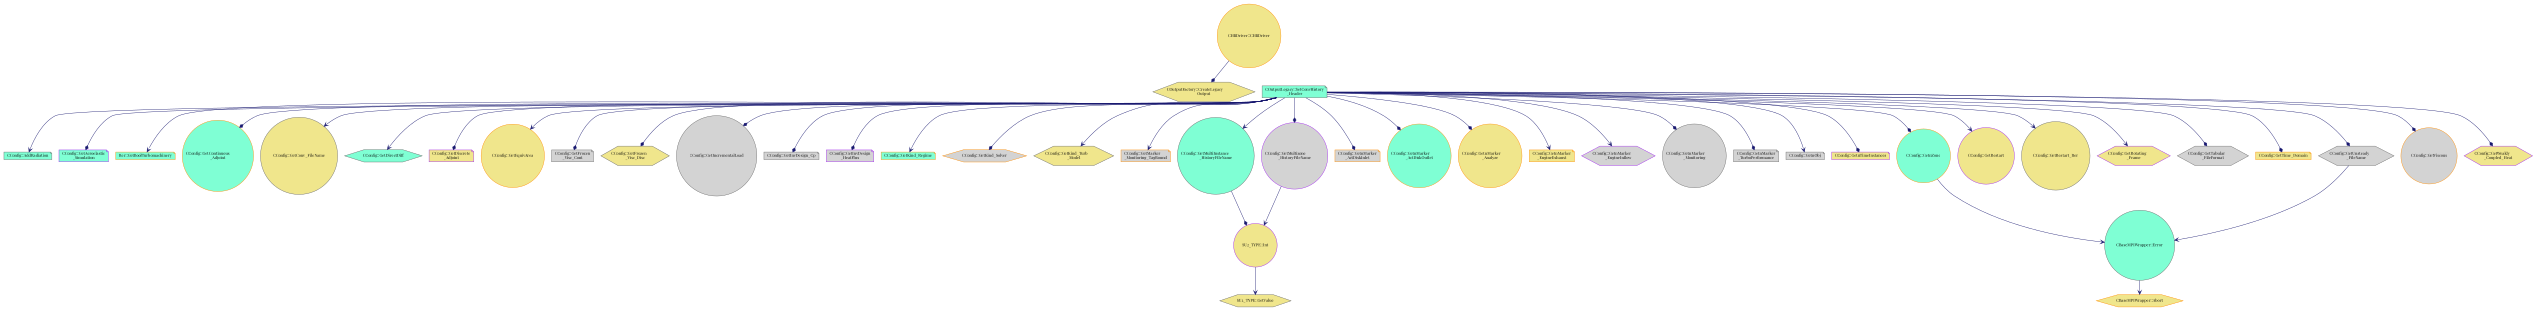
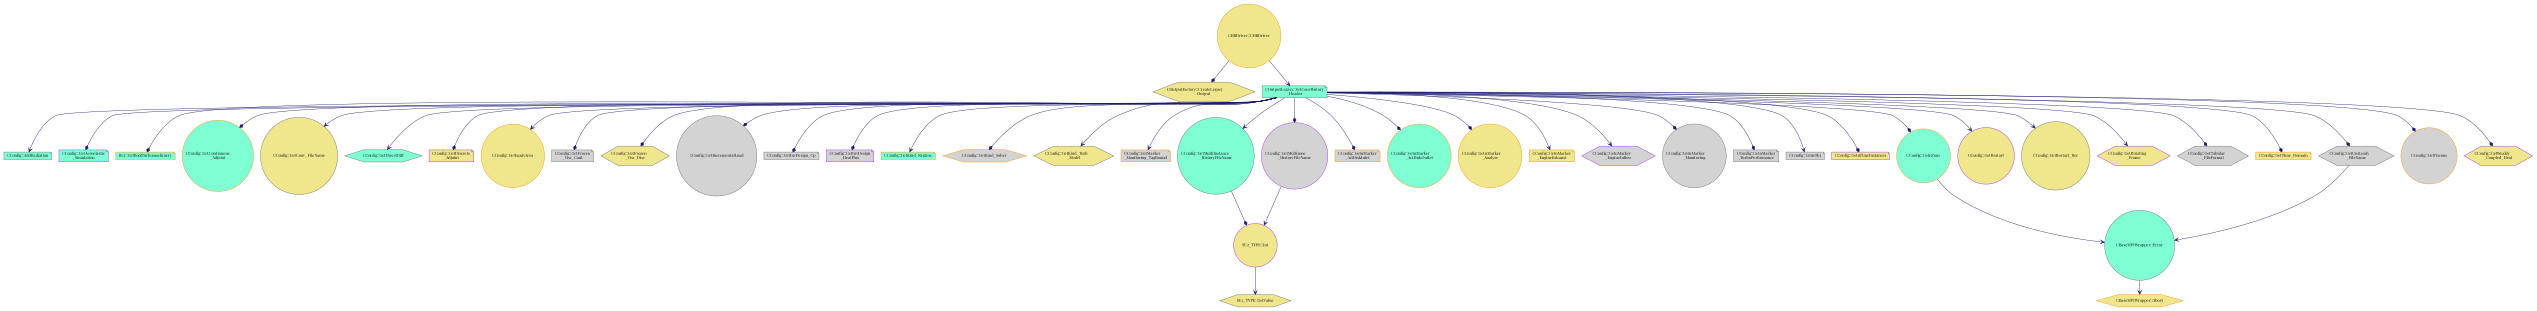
  digraph {
    fontname="Playfair Display"
    rankdir=TB
    node [color=gray40 fillcolor=khaki fontname="Playfair Display" fontsize=10 shape=circle style=filled]
    edge [arrowhead=diamond color=midnightblue fontname="Playfair Display" fontsize=10 labelfontname=Helvetica labelfontsize=10 style=solid]
    n1 [color=darkorange fontcolor=black height=0.2 label="CHBDriver::CHBDriver" width=0.4]
    n2 [height=0.2 label="COutputFactory::CreateLegacy\lOutput" shape=hexagon width=0.4]
    n3 [fillcolor=aquamarine height=0.2 label="COutputLegacy::SetConvHistory\l_Header" shape=note width=0.4]
    n4 [fillcolor=aquamarine height=0.2 label="CConfig::AddRadiation" shape=note width=0.4]
    n5 [color=purple fillcolor=aquamarine height=0.2 label="CConfig::GetAeroelastic\l_Simulation" shape=note width=0.4]
    n6 [color=darkorange fillcolor=aquamarine height=0.2 label="Iter::GetBoolTurbomachinery" shape=note width=0.4]
    n7 [color=darkorange fillcolor=aquamarine height=0.2 label="CConfig::GetContinuous\l_Adjoint" width=0.4]
    n8 [height=0.2 label="CConfig::GetConv_FileName" width=0.4]
    n9 [fillcolor=aquamarine height=0.2 label="CConfig::GetDirectDiff" shape=hexagon width=0.4]
    n10 [color=purple height=0.2 label="CConfig::GetDiscrete\l_Adjoint" shape=note width=0.4]
    n11 [color=darkorange height=0.2 label="CConfig::GetEquivArea" width=0.4]
    n12 [fillcolor=lightgrey height=0.2 label="CConfig::GetFrozen\l_Visc_Cont" shape=note width=0.4]
    n13 [height=0.2 label="CConfig::GetFrozen\l_Visc_Disc" shape=hexagon width=0.4]
    n14 [fillcolor=lightgrey height=0.2 label="CConfig::GetIncrementalLoad" width=0.4]
    n15 [fillcolor=lightgrey height=0.2 label="CConfig::GetInvDesign_Cp" shape=note width=0.4]
    n16 [color=purple fillcolor=lightgrey height=0.2 label="CConfig::GetInvDesign\l_HeatFlux" shape=note width=0.4]
    n17 [color=darkorange fillcolor=aquamarine height=0.2 label="CConfig::GetKind_Regime" shape=note width=0.4]
    n18 [color=darkorange fillcolor=lightgrey height=0.2 label="CConfig::GetKind_Solver" shape=hexagon width=0.4]
    n19 [height=0.2 label="CConfig::GetKind_Turb\l_Model" shape=hexagon width=0.4]
    n20 [color=darkorange fillcolor=lightgrey height=0.2 label="CConfig::GetMarker\l_Monitoring_TagBound" shape=note width=0.4]
    n21 [fillcolor=aquamarine height=0.2 label="CConfig::GetMultiInstance\l_HistoryFileName" width=0.4]
    n22 [color=purple fillcolor=lightgrey height=0.2 label="CConfig::GetMultizone\l_HistoryFileName" width=0.4]
    n23 [color=darkorange fillcolor=lightgrey height=0.2 label="CConfig::GetnMarker\l_ActDiskInlet" shape=note width=0.4]
    n24 [color=darkorange fillcolor=aquamarine height=0.2 label="CConfig::GetnMarker\l_ActDiskOutlet" width=0.4]
    n25 [color=darkorange height=0.2 label="CConfig::GetnMarker\l_Analyze" width=0.4]
    n26 [color=darkorange height=0.2 label="CConfig::GetnMarker\l_EngineExhaust" shape=note width=0.4]
    n27 [color=purple fillcolor=lightgrey height=0.2 label="CConfig::GetnMarker\l_EngineInflow" shape=hexagon width=0.4]
    n28 [fillcolor=lightgrey height=0.2 label="CConfig::GetnMarker\l_Monitoring" width=0.4]
    n29 [fillcolor=lightgrey height=0.2 label="CConfig::GetnMarker\l_TurboPerformance" shape=note width=0.4]
    n30 [fillcolor=lightgrey height=0.2 label="CConfig::GetnObj" shape=note width=0.4]
    n31 [color=purple height=0.2 label="CConfig::GetnTimeInstances" shape=note width=0.4]
    n32 [color=darkorange fillcolor=aquamarine height=0.2 label="CConfig::GetnZone" width=0.4]
    n33 [color=purple height=0.2 label="CConfig::GetRestart" width=0.4]
    n34 [height=0.2 label="CConfig::GetRestart_Iter" width=0.4]
    n35 [color=purple height=0.2 label="CConfig::GetRotating\l_Frame" shape=hexagon width=0.4]
    n36 [fillcolor=lightgrey height=0.2 label="CConfig::GetTabular\l_FileFormat" shape=hexagon width=0.4]
    n37 [color=darkorange height=0.2 label="CConfig::GetTime_Domain" shape=note width=0.4]
    n38 [fillcolor=lightgrey height=0.2 label="CConfig::GetUnsteady\l_FileName" shape=hexagon width=0.4]
    n39 [color=darkorange fillcolor=lightgrey height=0.2 label="CConfig::GetViscous" width=0.4]
    n40 [color=purple height=0.2 label="CConfig::GetWeakly\l_Coupled_Heat" shape=hexagon width=0.4]
    n41 [color=purple height=0.2 label="SU2_TYPE::Int" width=0.4]
    n42 [fillcolor=aquamarine height=0.2 label="CBaseMPIWrapper::Error" width=0.4]
    n43 [height=0.2 label="SU2_TYPE::GetValue" shape=hexagon width=0.4]
    n44 [color=darkorange height=0.2 label="CBaseMPIWrapper::Abort" shape=hexagon width=0.4]
    n1 -> n2
+   n1 -> n3 [arrowhead=vee]
    n3 -> n4 [arrowhead=vee]
    n3 -> n5
-   n3 -> n6 [arrowhead=vee]
+   n3 -> n6
    n3 -> n7
    n3 -> n8 [arrowhead=vee]
    n3 -> n9 [arrowhead=vee]
    n3 -> n10
    n3 -> n11 [arrowhead=vee]
    n3 -> n12
    n3 -> n13
    n3 -> n14
    n3 -> n15
    n3 -> n16
    n3 -> n17 [arrowhead=vee]
    n3 -> n18
    n3 -> n19 [arrowhead=vee]
    n3 -> n20 [arrowhead=vee]
    n3 -> n21 [arrowhead=vee]
    n3 -> n22
    n3 -> n23
    n3 -> n24
    n3 -> n25
    n3 -> n26 [arrowhead=vee]
    n3 -> n27 [arrowhead=vee]
    n3 -> n28
    n3 -> n29
    n3 -> n30 [arrowhead=vee]
    n3 -> n31
    n3 -> n32
    n3 -> n33 [arrowhead=vee]
    n3 -> n34 [arrowhead=vee]
    n3 -> n35 [arrowhead=vee]
    n3 -> n36
    n3 -> n37
    n3 -> n38
    n3 -> n39
    n3 -> n40
    n21 -> n41
    n22 -> n41 [arrowhead=vee]
    n32 -> n42 [arrowhead=vee]
    n38 -> n42 [arrowhead=vee]
    n41 -> n43 [arrowhead=vee]
    n42 -> n44 [arrowhead=vee]
  }
